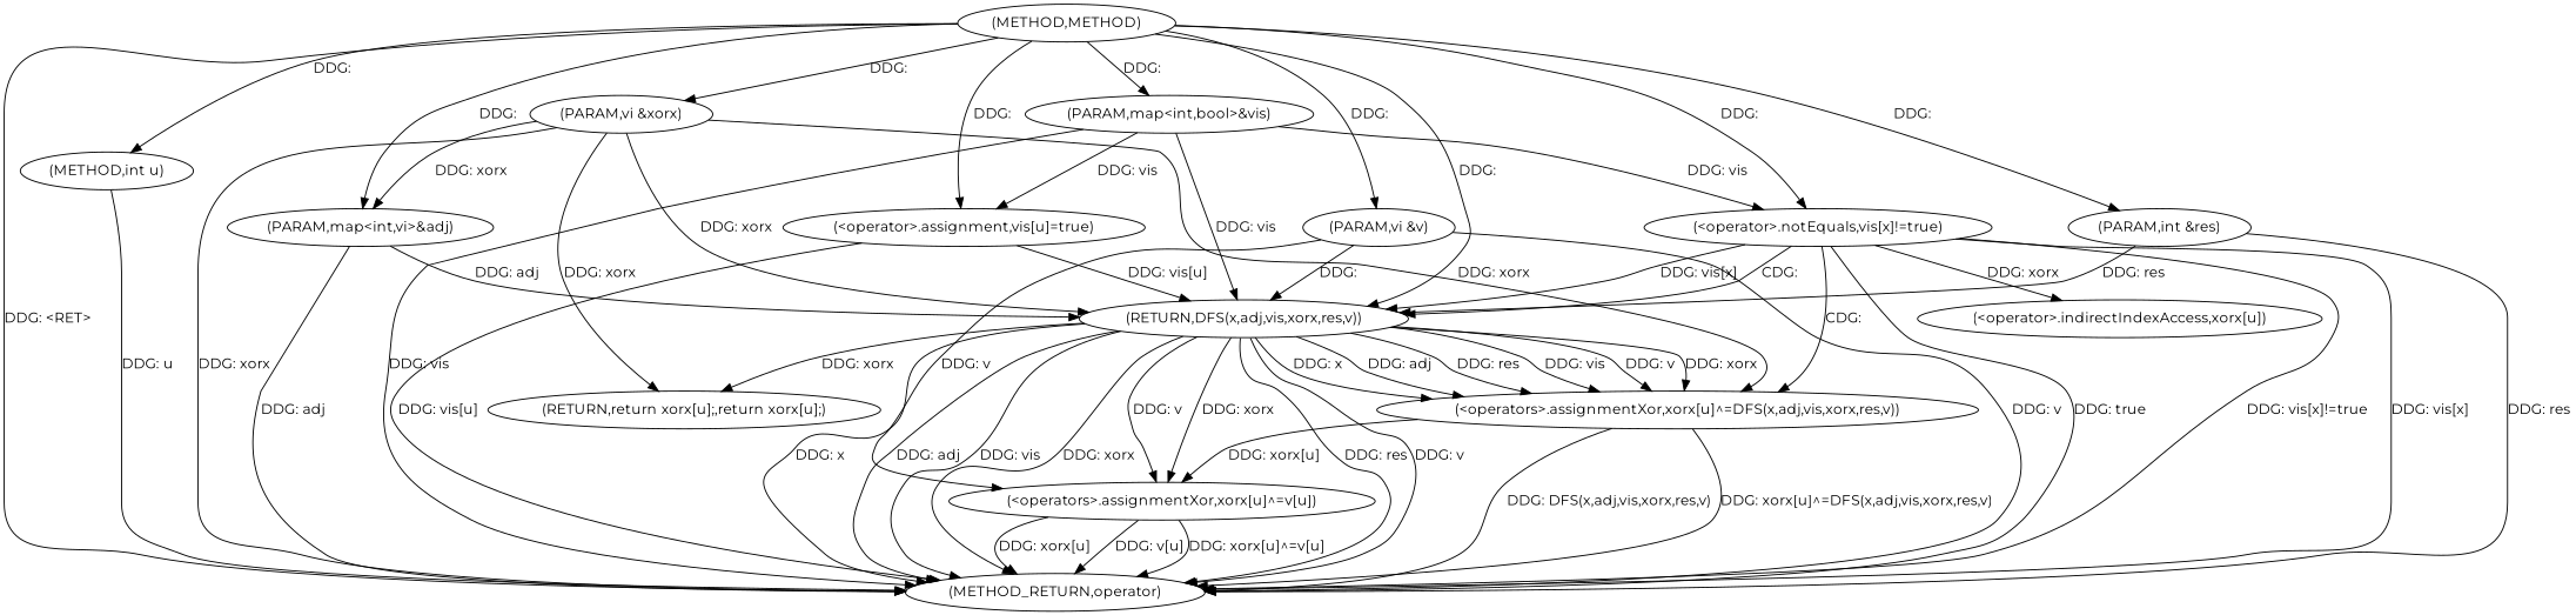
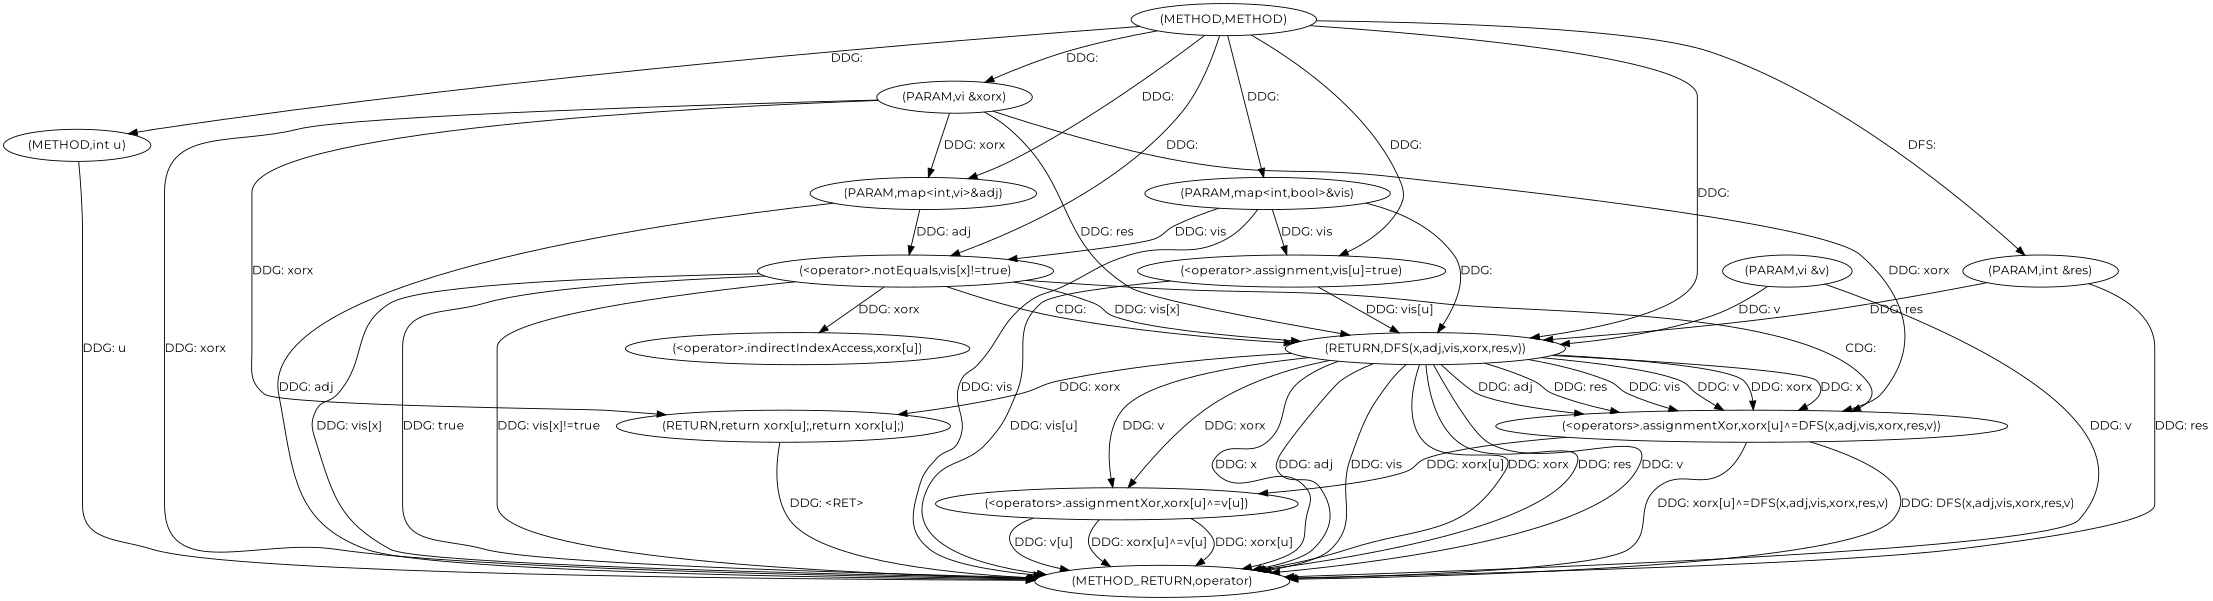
  digraph {
    fontname=Montserrat
    node [fontname=Montserrat]
    edge [fontname=Montserrat]
    n1 [label="(METHOD,METHOD)"]
    n2 [label="(METHOD,int u)"]
    n3 [label="(PARAM,map<int,vi>&adj)"]
    n4 [label="(PARAM,map<int,bool>&vis)"]
    n5 [label="(PARAM,vi &xorx)"]
    n6 [label="(PARAM,int &res)"]
    n7 [label="(PARAM,vi &v)"]
    n8 [label="(<operator>.assignment,vis[u]=true)"]
    n9 [label="(<operator>.notEquals,vis[x]!=true)"]
    n10 [label="(RETURN,DFS(x,adj,vis,xorx,res,v))"]
    n11 [label="(METHOD_RETURN,operator)"]
    n12 [label="(RETURN,return xorx[u];,return xorx[u];)"]
    n13 [label="(<operators>.assignmentXor,xorx[u]^=DFS(x,adj,vis,xorx,res,v))"]
    n14 [label="(<operators>.assignmentXor,xorx[u]^=v[u])"]
    n15 [label="(<operator>.indirectIndexAccess,xorx[u])"]
    n1 -> n2 [label="DDG: "]
    n1 -> n3 [label="DDG: "]
    n1 -> n4 [label="DDG: "]
    n1 -> n5 [label="DDG: "]
-   n1 -> n6 [label="DDG: "]
-   n1 -> n7 [label="DDG: "]
+   n1 -> n6 [label="DFS: "]
    n1 -> n8 [label="DDG: "]
    n1 -> n9 [label="DDG: "]
    n1 -> n10 [label="DDG: "]
    n2 -> n11 [label="DDG: u"]
-   n3 -> n10 [label="DDG: adj"]
+   n3 -> n9 [label="DDG: adj"]
    n3 -> n11 [label="DDG: adj"]
    n4 -> n8 [label="DDG: vis"]
    n4 -> n9 [label="DDG: vis"]
-   n4 -> n10 [label="DDG: vis"]
+   n4 -> n10 [label="DDG: "]
    n4 -> n11 [label="DDG: vis"]
    n5 -> n3 [label="DDG: xorx"]
-   n5 -> n10 [label="DDG: xorx"]
+   n5 -> n10 [label="DDG: res"]
    n5 -> n11 [label="DDG: xorx"]
    n5 -> n12 [label="DDG: xorx"]
    n5 -> n13 [label="DDG: xorx"]
    n6 -> n10 [label="DDG: res"]
    n6 -> n11 [label="DDG: res"]
-   n7 -> n10 [label="DDG: "]
+   n7 -> n10 [label="DDG: v"]
    n7 -> n11 [label="DDG: v"]
-   n7 -> n14 [label="DDG: v"]
    n8 -> n10 [label="DDG: vis[u]"]
    n8 -> n11 [label="DDG: vis[u]"]
    n9 -> n10 [label="DDG: vis[x]"]
    n9 -> n10 [label="CDG: "]
    n9 -> n11 [label="DDG: vis[x]"]
    n9 -> n11 [label="DDG: true"]
    n9 -> n11 [label="DDG: vis[x]!=true"]
    n9 -> n13 [label="CDG: "]
    n9 -> n15 [label="DDG: xorx"]
    n10 -> n11 [label="DDG: x"]
    n10 -> n11 [label="DDG: adj"]
    n10 -> n11 [label="DDG: vis"]
    n10 -> n11 [label="DDG: xorx"]
    n10 -> n11 [label="DDG: res"]
    n10 -> n11 [label="DDG: v"]
    n10 -> n12 [label="DDG: xorx"]
    n10 -> n13 [label="DDG: xorx"]
    n10 -> n13 [label="DDG: x"]
    n10 -> n13 [label="DDG: adj"]
    n10 -> n13 [label="DDG: res"]
    n10 -> n13 [label="DDG: vis"]
    n10 -> n13 [label="DDG: v"]
    n10 -> n14 [label="DDG: xorx"]
    n10 -> n14 [label="DDG: v"]
-   n1 -> n11 [label="DDG: <RET>"]
+   n12 -> n11 [label="DDG: <RET>"]
    n13 -> n11 [label="DDG: DFS(x,adj,vis,xorx,res,v)"]
    n13 -> n11 [label="DDG: xorx[u]^=DFS(x,adj,vis,xorx,res,v)"]
    n13 -> n14 [label="DDG: xorx[u]"]
    n14 -> n11 [label="DDG: xorx[u]"]
    n14 -> n11 [label="DDG: v[u]"]
    n14 -> n11 [label="DDG: xorx[u]^=v[u]"]
  }
